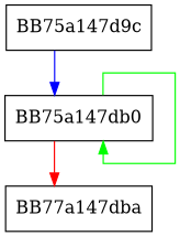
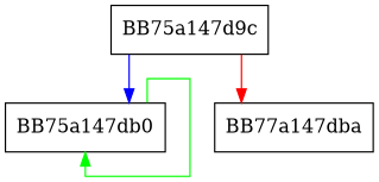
  digraph {
    splines=ortho
    node [shape=box]
    BB75a147d9c
    BB75a147db0
    n3 [label=BB77a147dba]
    BB75a147d9c -> BB75a147db0 [color=blue]
    BB75a147db0 -> BB75a147db0 [color=green]
-   BB75a147db0 -> n3 [color=red]
+   BB75a147d9c -> n3 [color=red]
  }
